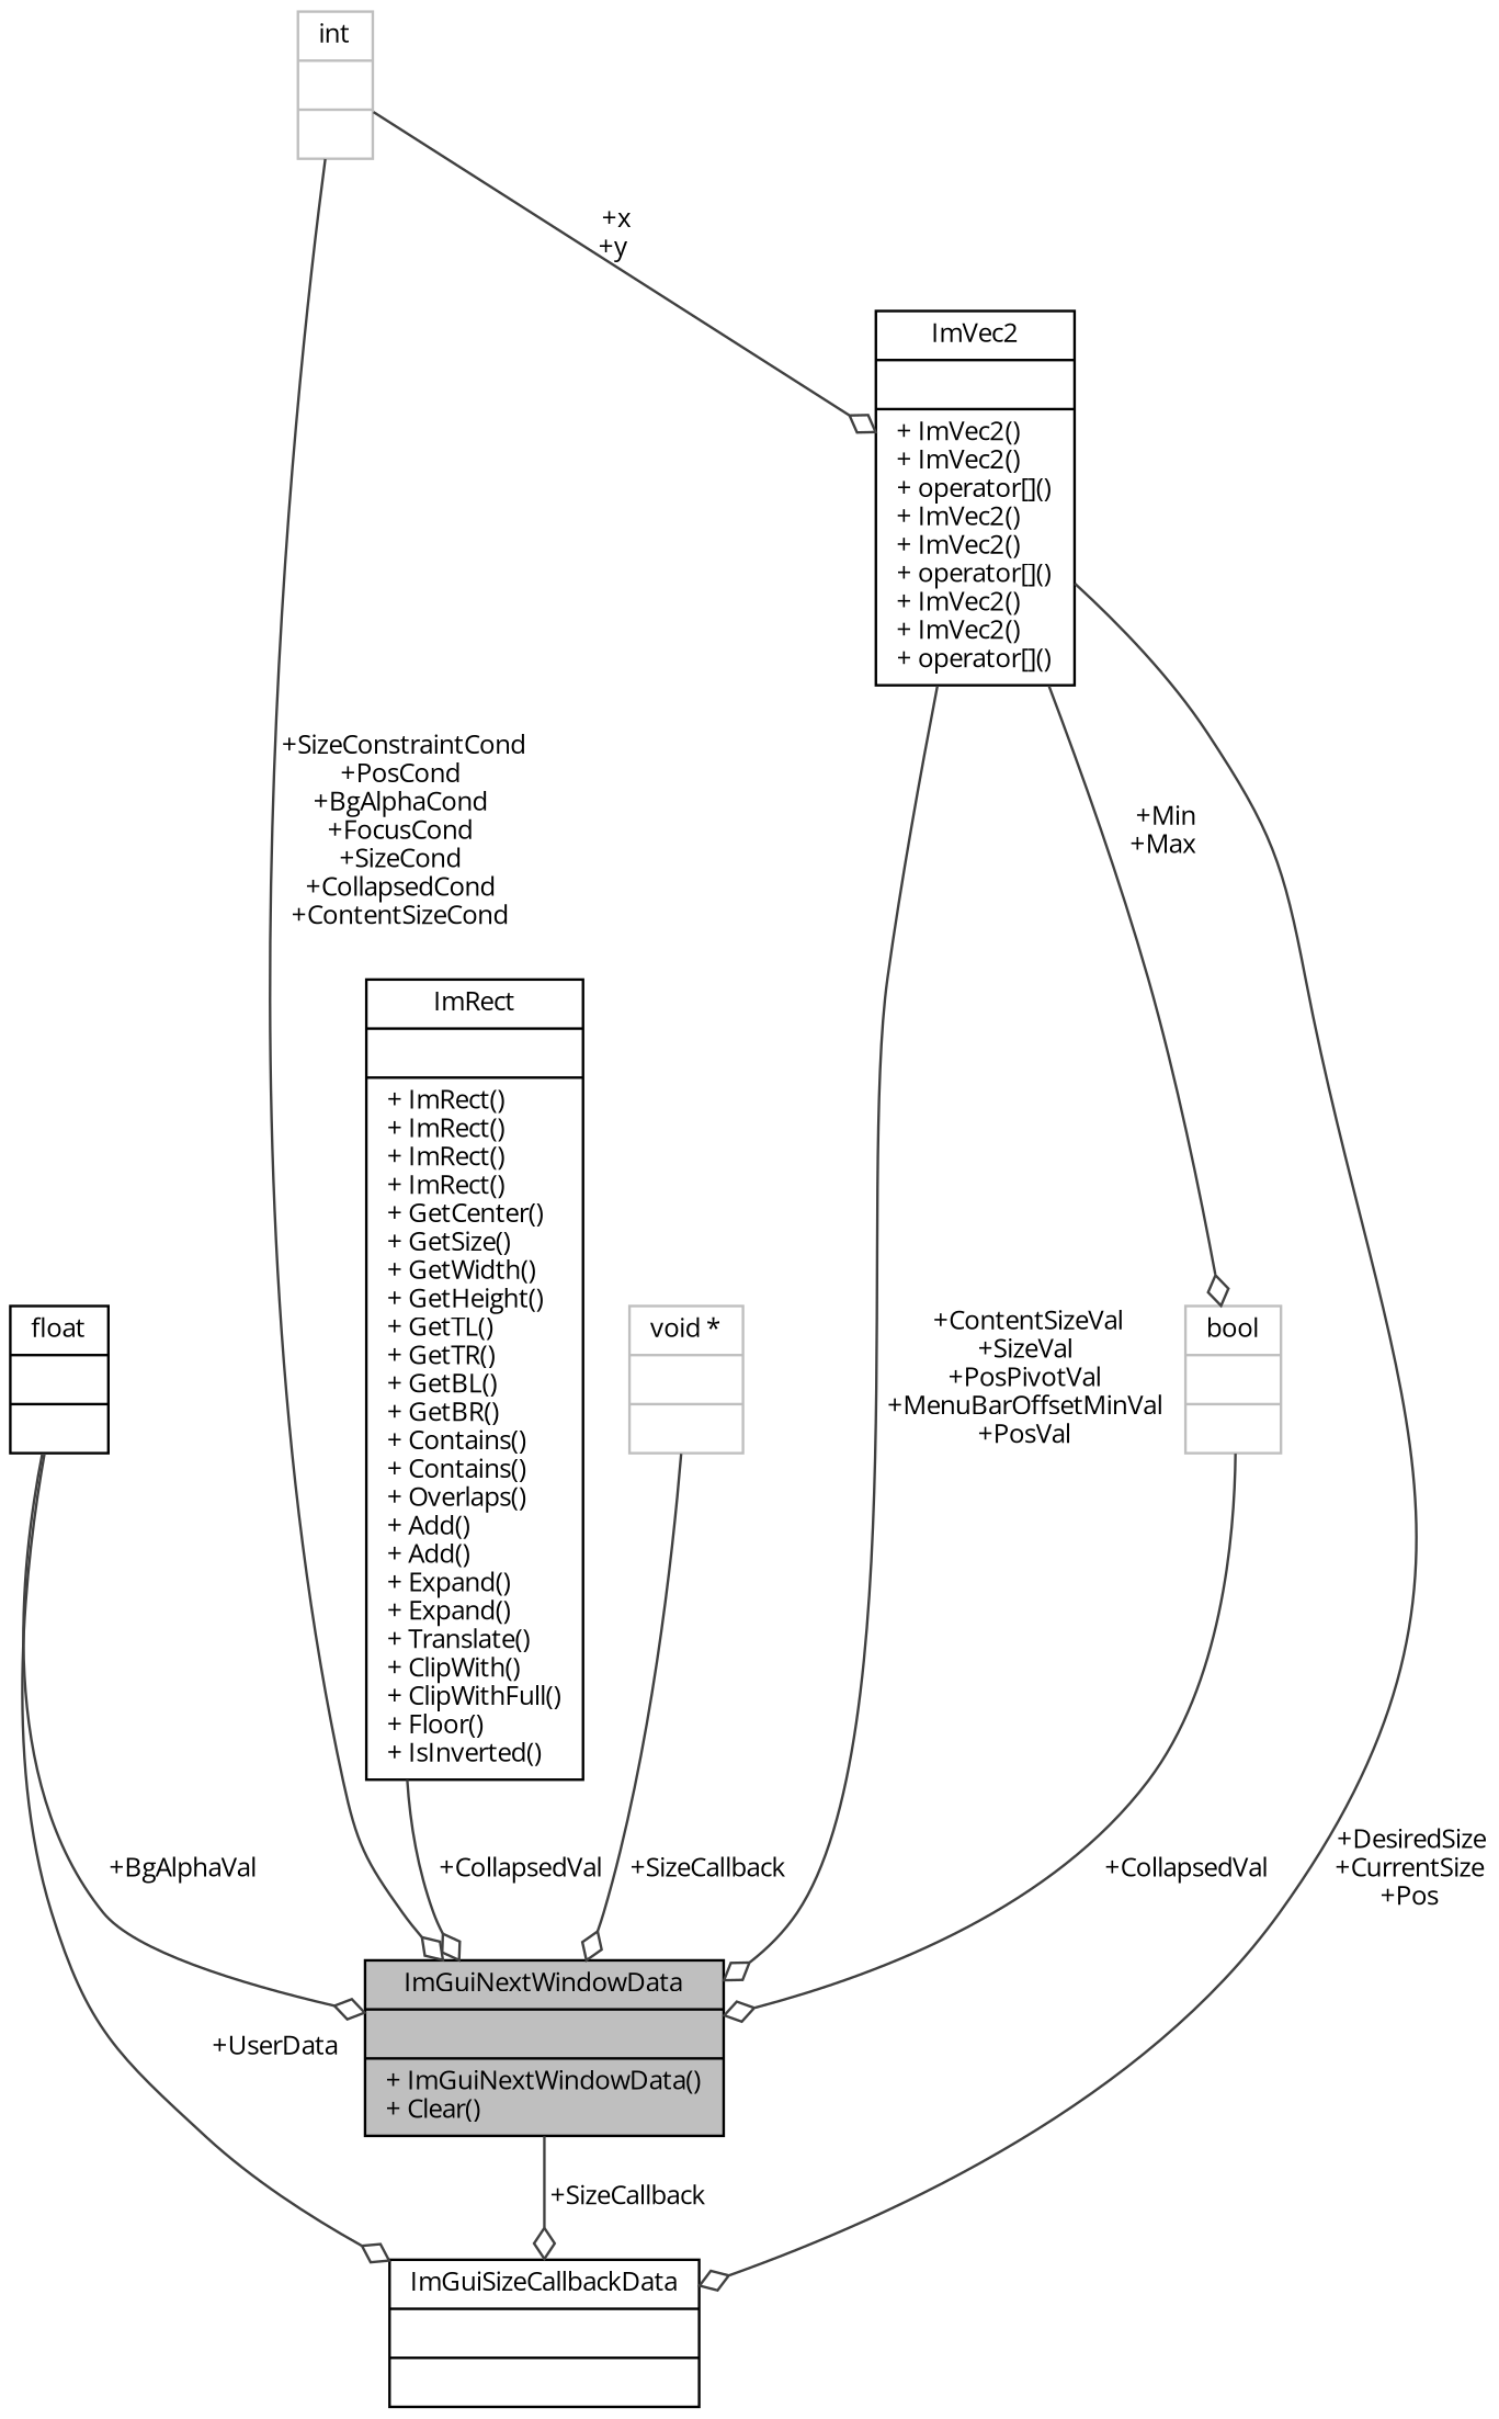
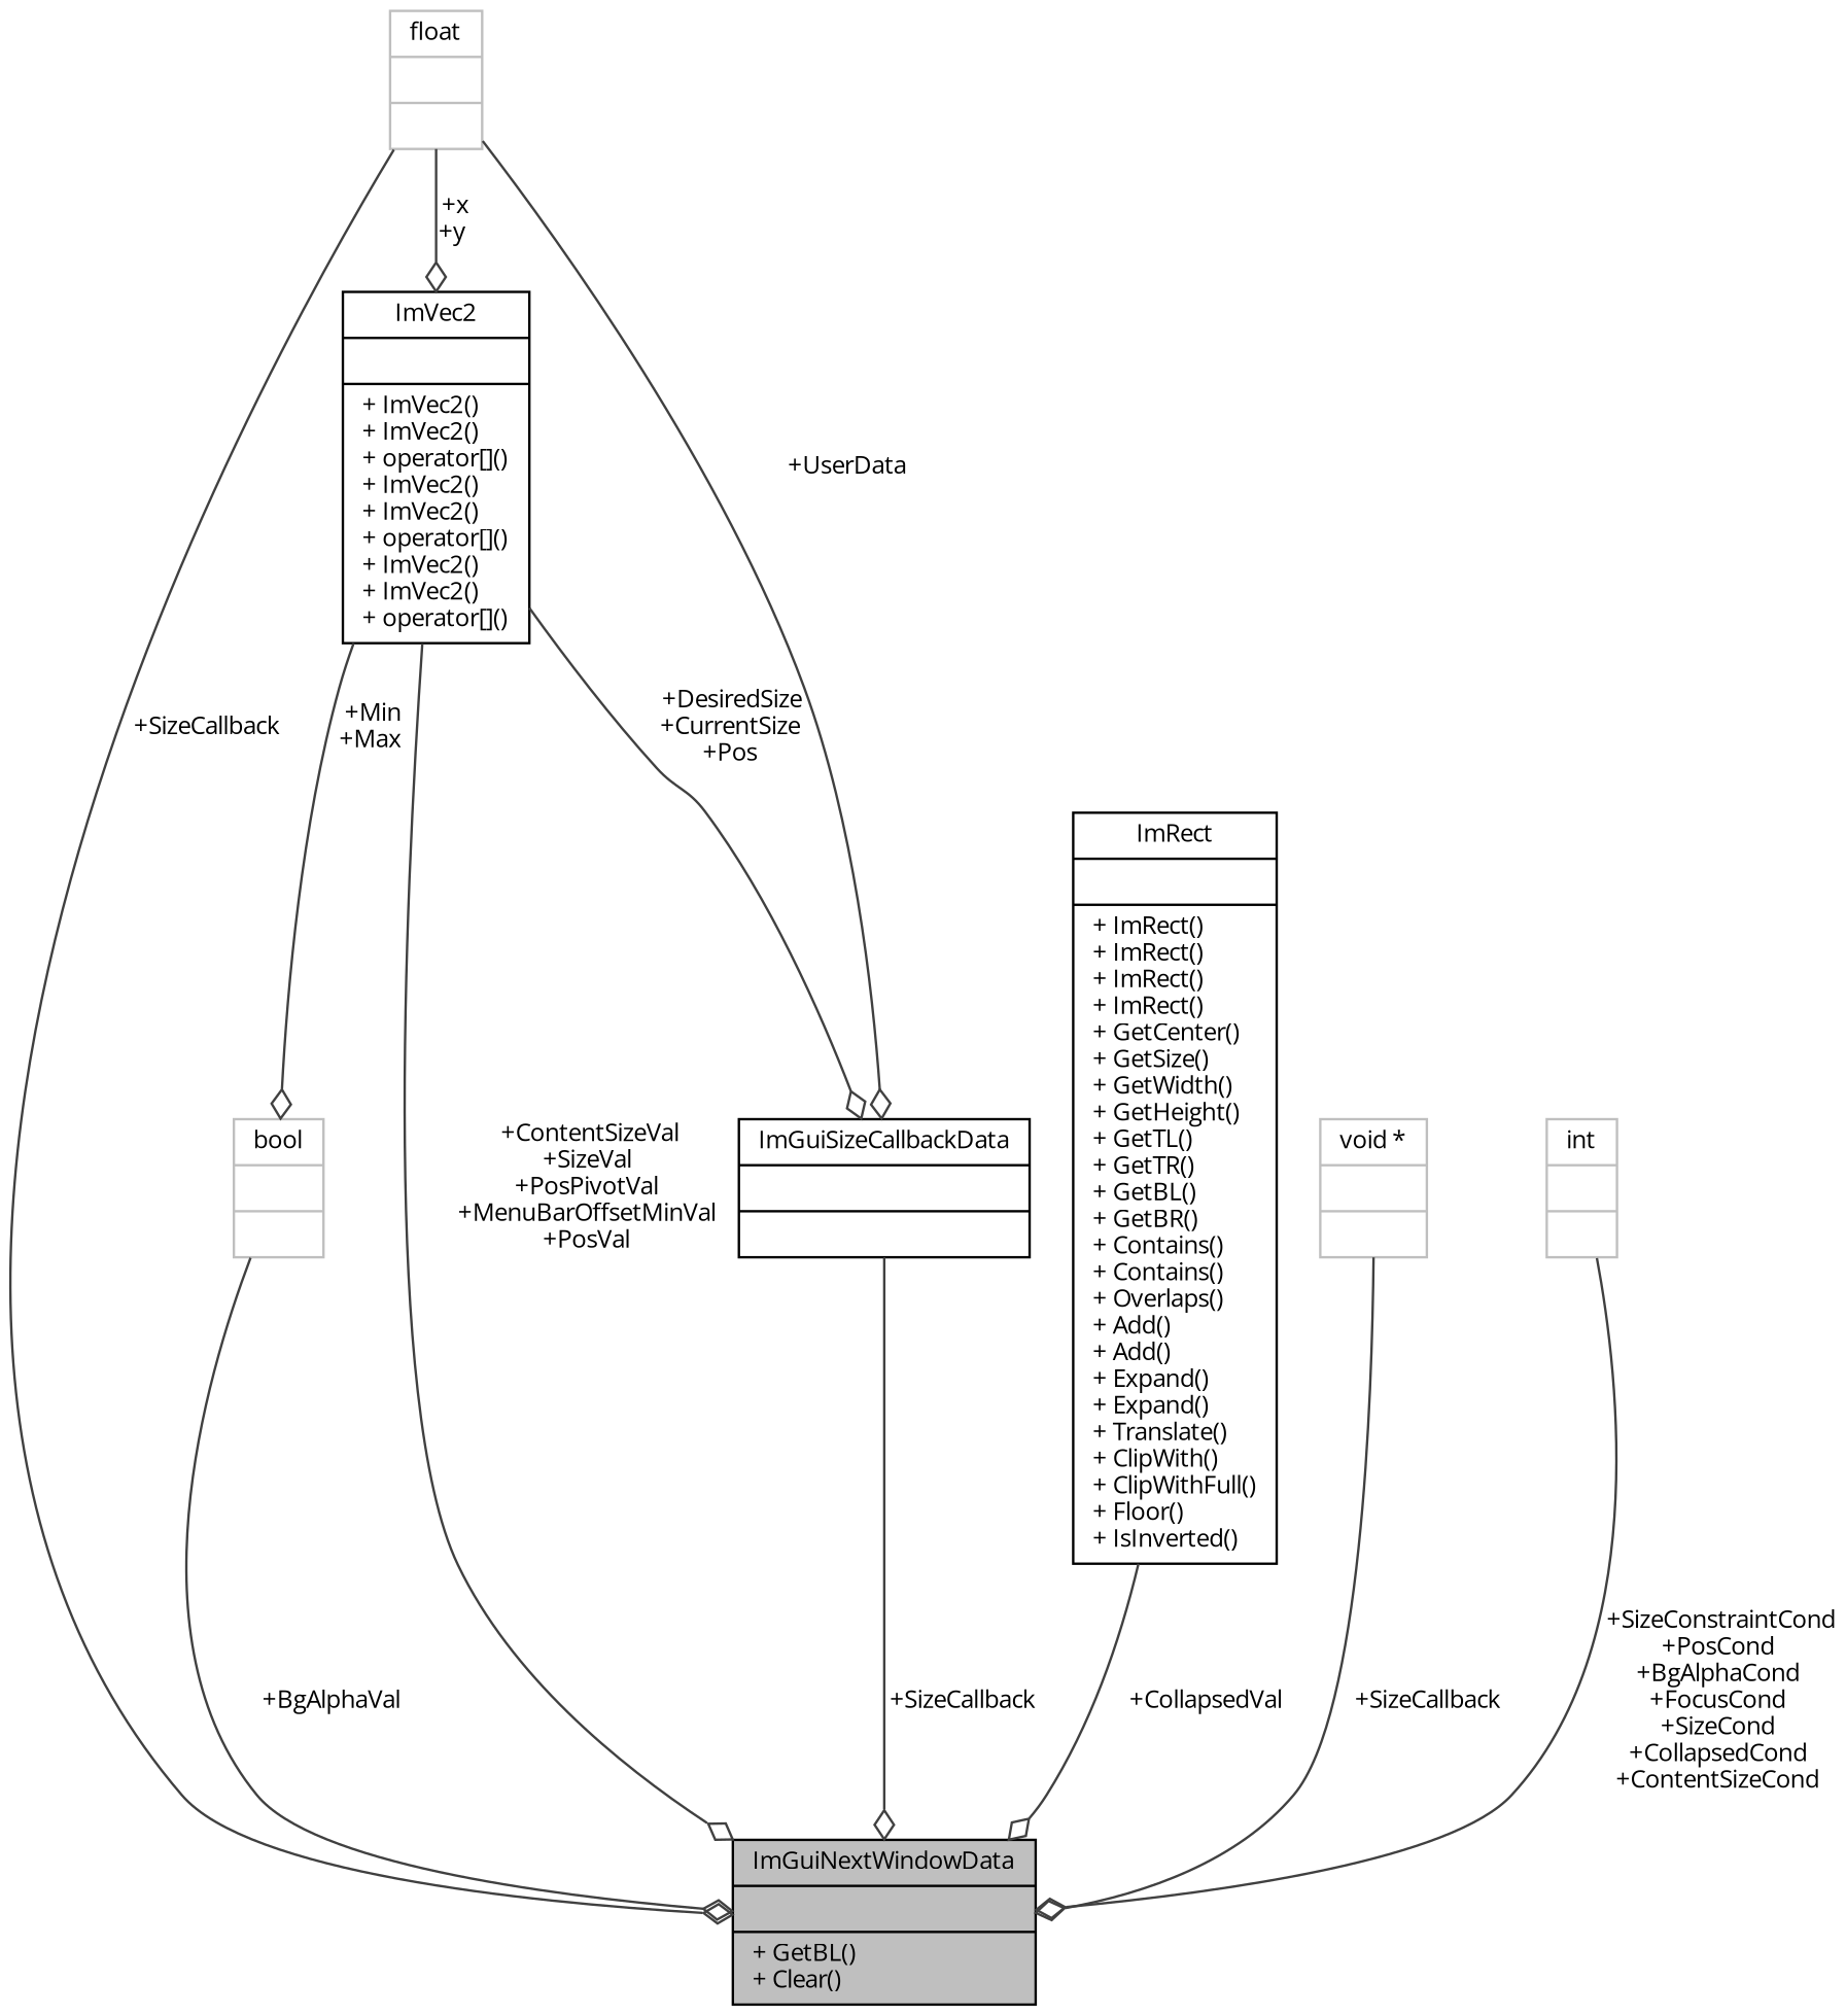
  digraph {
    fontname="Open Sans"
    node [color=black fontname="Open Sans" fontsize=10 shape=record]
    edge [arrowhead=odiamond color=grey25 fontname="Open Sans" fontsize=10 labelfontname=Helvetica labelfontsize=10 style=solid]
-   n1 [fillcolor=grey75 fontcolor=black height=0.2 label="{ImGuiNextWindowData\n||+ ImGuiNextWindowData()\l+ Clear()\l}" style=filled width=0.4]
+   n1 [fillcolor=grey75 fontcolor=black height=0.2 label="{ImGuiNextWindowData\n||+ GetBL()\l+ Clear()\l}" style=filled width=0.4]
    n2 [height=0.2 label="{ImVec2\n||+ ImVec2()\l+ ImVec2()\l+ operator[]()\l+ ImVec2()\l+ ImVec2()\l+ operator[]()\l+ ImVec2()\l+ ImVec2()\l+ operator[]()\l}" width=0.4]
    n3 [height=0.2 label="{ImGuiSizeCallbackData\n||}" width=0.4]
    n4 [color=grey75 height=0.2 label="{bool\n||}" width=0.4]
    n5 [height=0.2 label="{ImRect\n||+ ImRect()\l+ ImRect()\l+ ImRect()\l+ ImRect()\l+ GetCenter()\l+ GetSize()\l+ GetWidth()\l+ GetHeight()\l+ GetTL()\l+ GetTR()\l+ GetBL()\l+ GetBR()\l+ Contains()\l+ Contains()\l+ Overlaps()\l+ Add()\l+ Add()\l+ Expand()\l+ Expand()\l+ Translate()\l+ ClipWith()\l+ ClipWithFull()\l+ Floor()\l+ IsInverted()\l}" width=0.4]
-   n6 [height=0.2 label="{float\n||}" width=0.4]
+   n6 [color=grey75 height=0.2 label="{float\n||}" width=0.4]
    n7 [color=grey75 height=0.2 label="{void *\n||}" width=0.4]
    n8 [color=grey75 height=0.2 label="{int\n||}" width=0.4]
    n2 -> n1 [label=" +ContentSizeVal\n+SizeVal\n+PosPivotVal\n+MenuBarOffsetMinVal\n+PosVal"]
    n2 -> n3 [label=" +DesiredSize\n+CurrentSize\n+Pos"]
    n2 -> n4 [label=" +Min\n+Max"]
-   n1 -> n3 [label=" +SizeCallback"]
-   n4 -> n1 [label=" +CollapsedVal"]
+   n3 -> n1 [label=" +SizeCallback"]
+   n4 -> n1 [label=" +BgAlphaVal"]
    n5 -> n1 [label=" +CollapsedVal"]
-   n6 -> n1 [label=" +BgAlphaVal"]
-   n8 -> n2 [label=" +x\n+y"]
+   n6 -> n1 [label=" +SizeCallback"]
+   n6 -> n2 [label=" +x\n+y"]
    n6 -> n3 [label=" +UserData"]
    n7 -> n1 [label=" +SizeCallback"]
    n8 -> n1 [label=" +SizeConstraintCond\n+PosCond\n+BgAlphaCond\n+FocusCond\n+SizeCond\n+CollapsedCond\n+ContentSizeCond"]
  }
